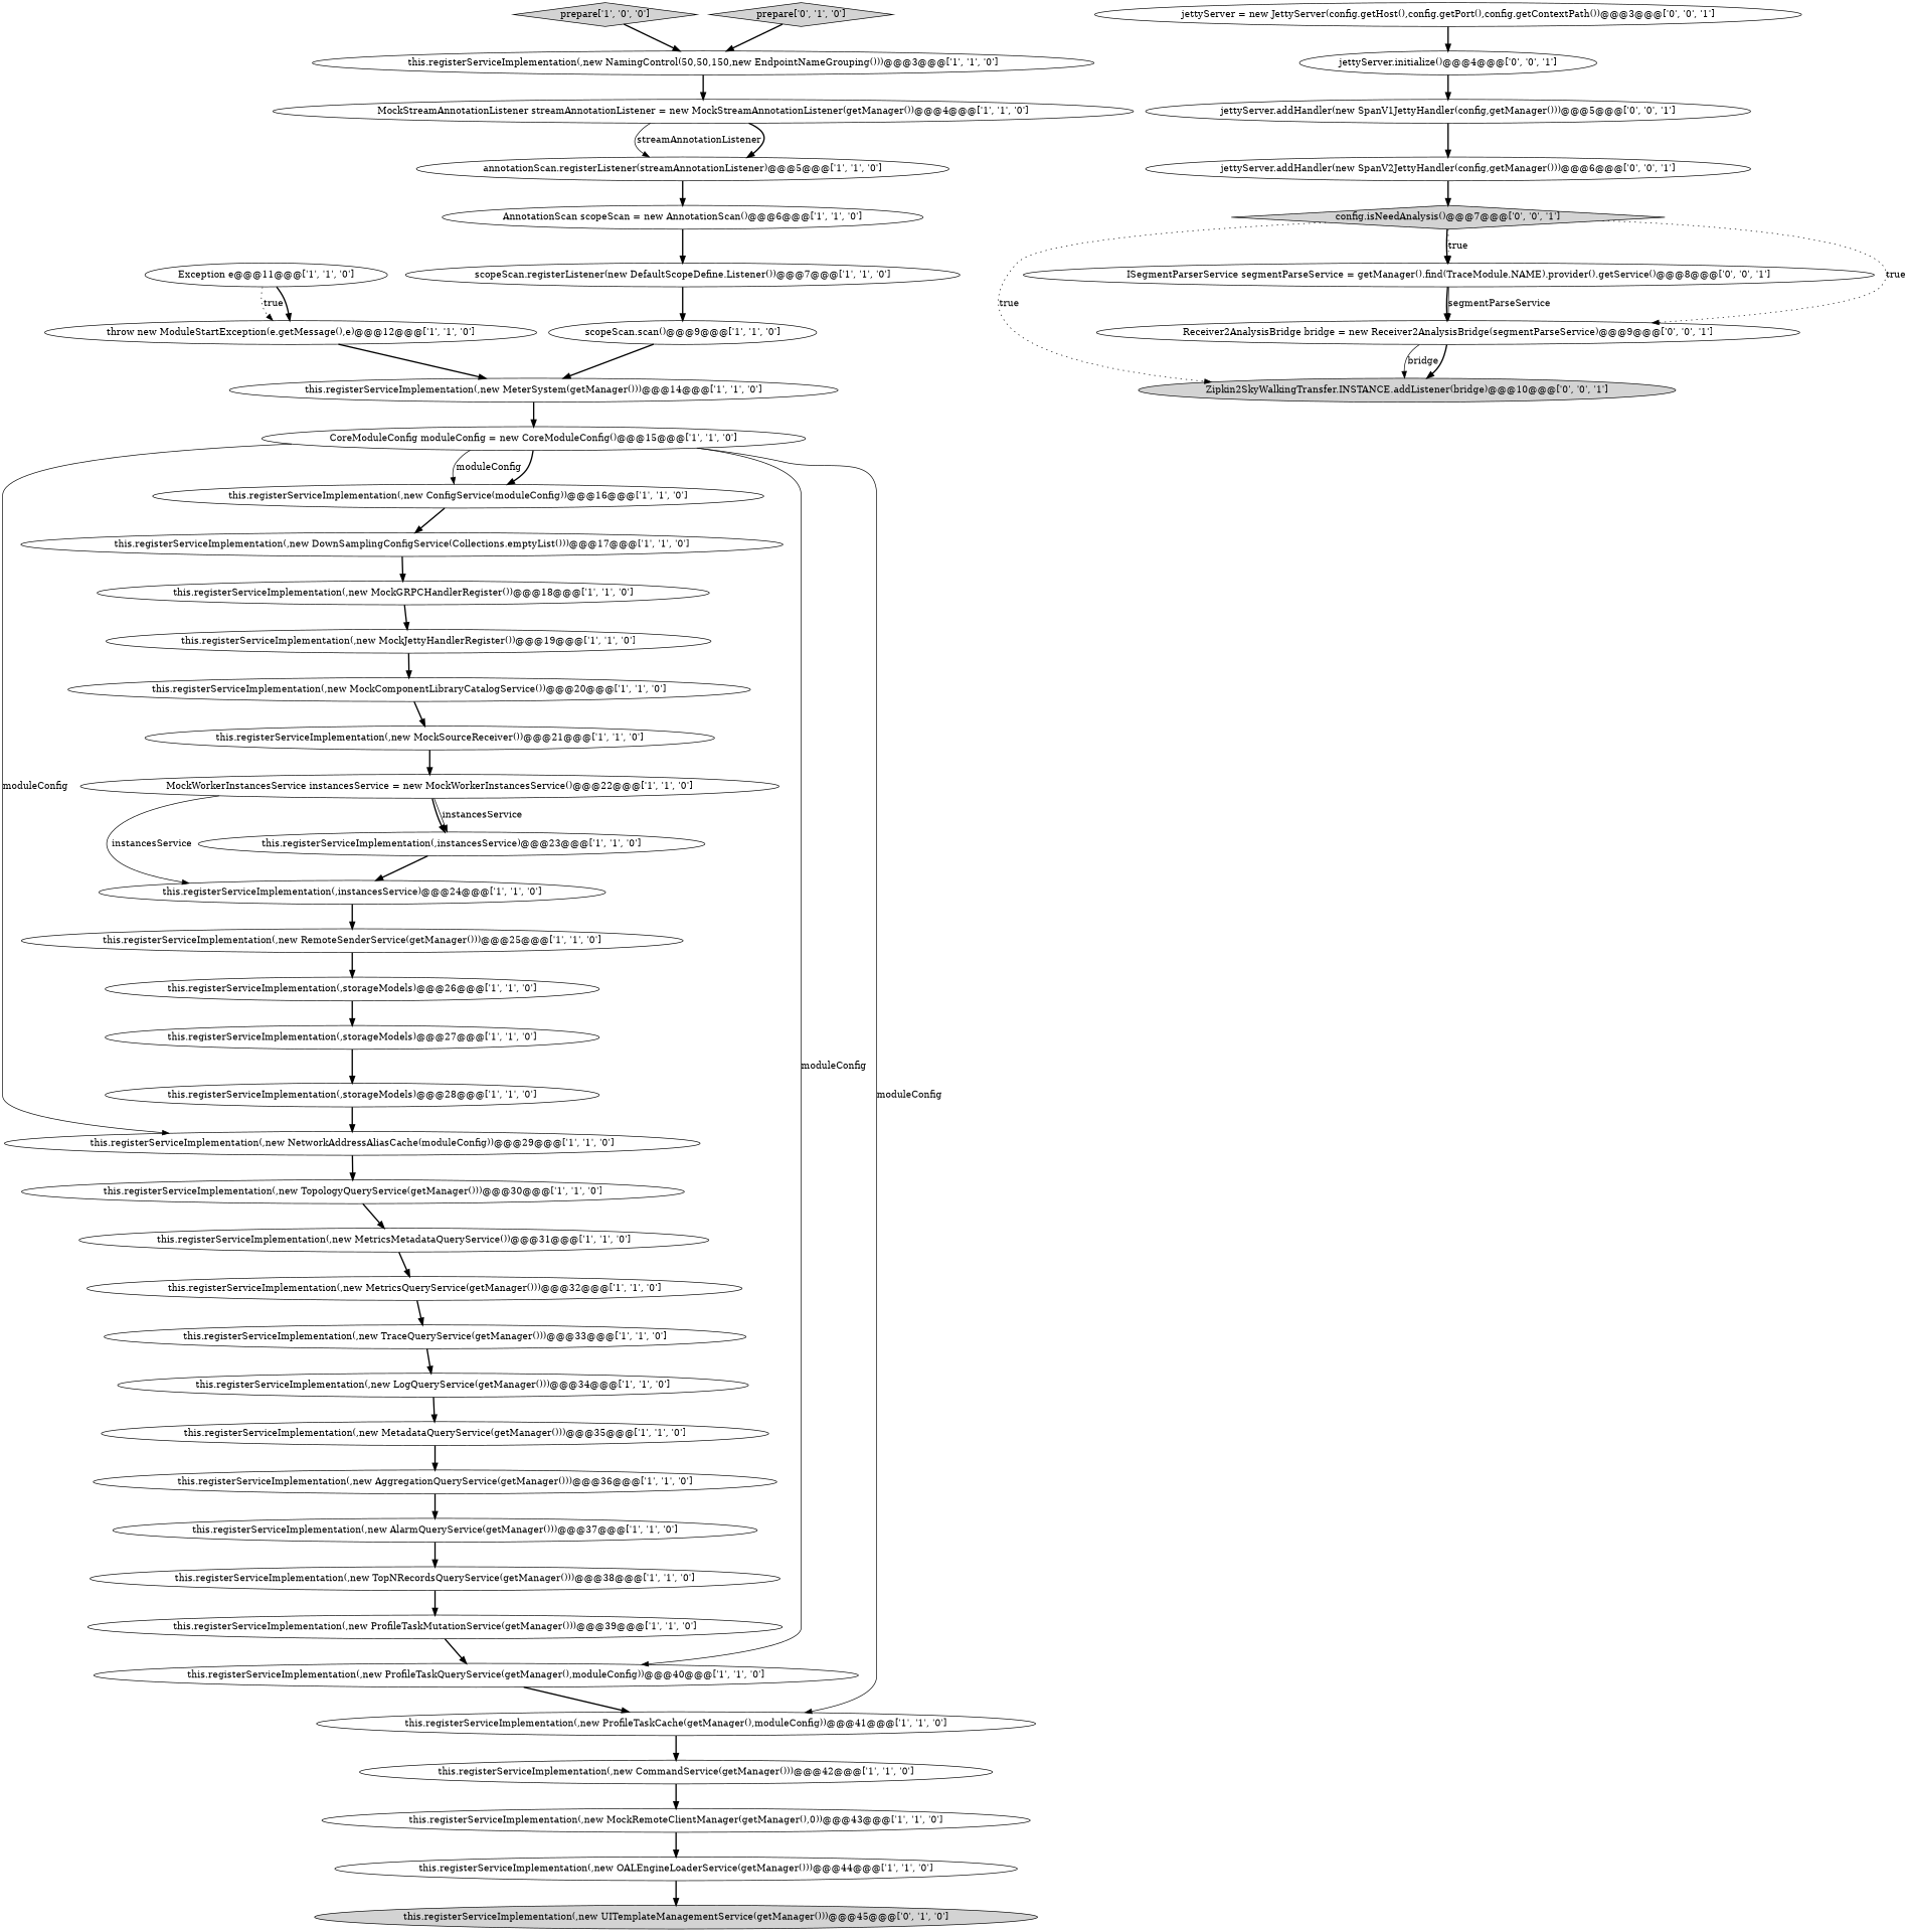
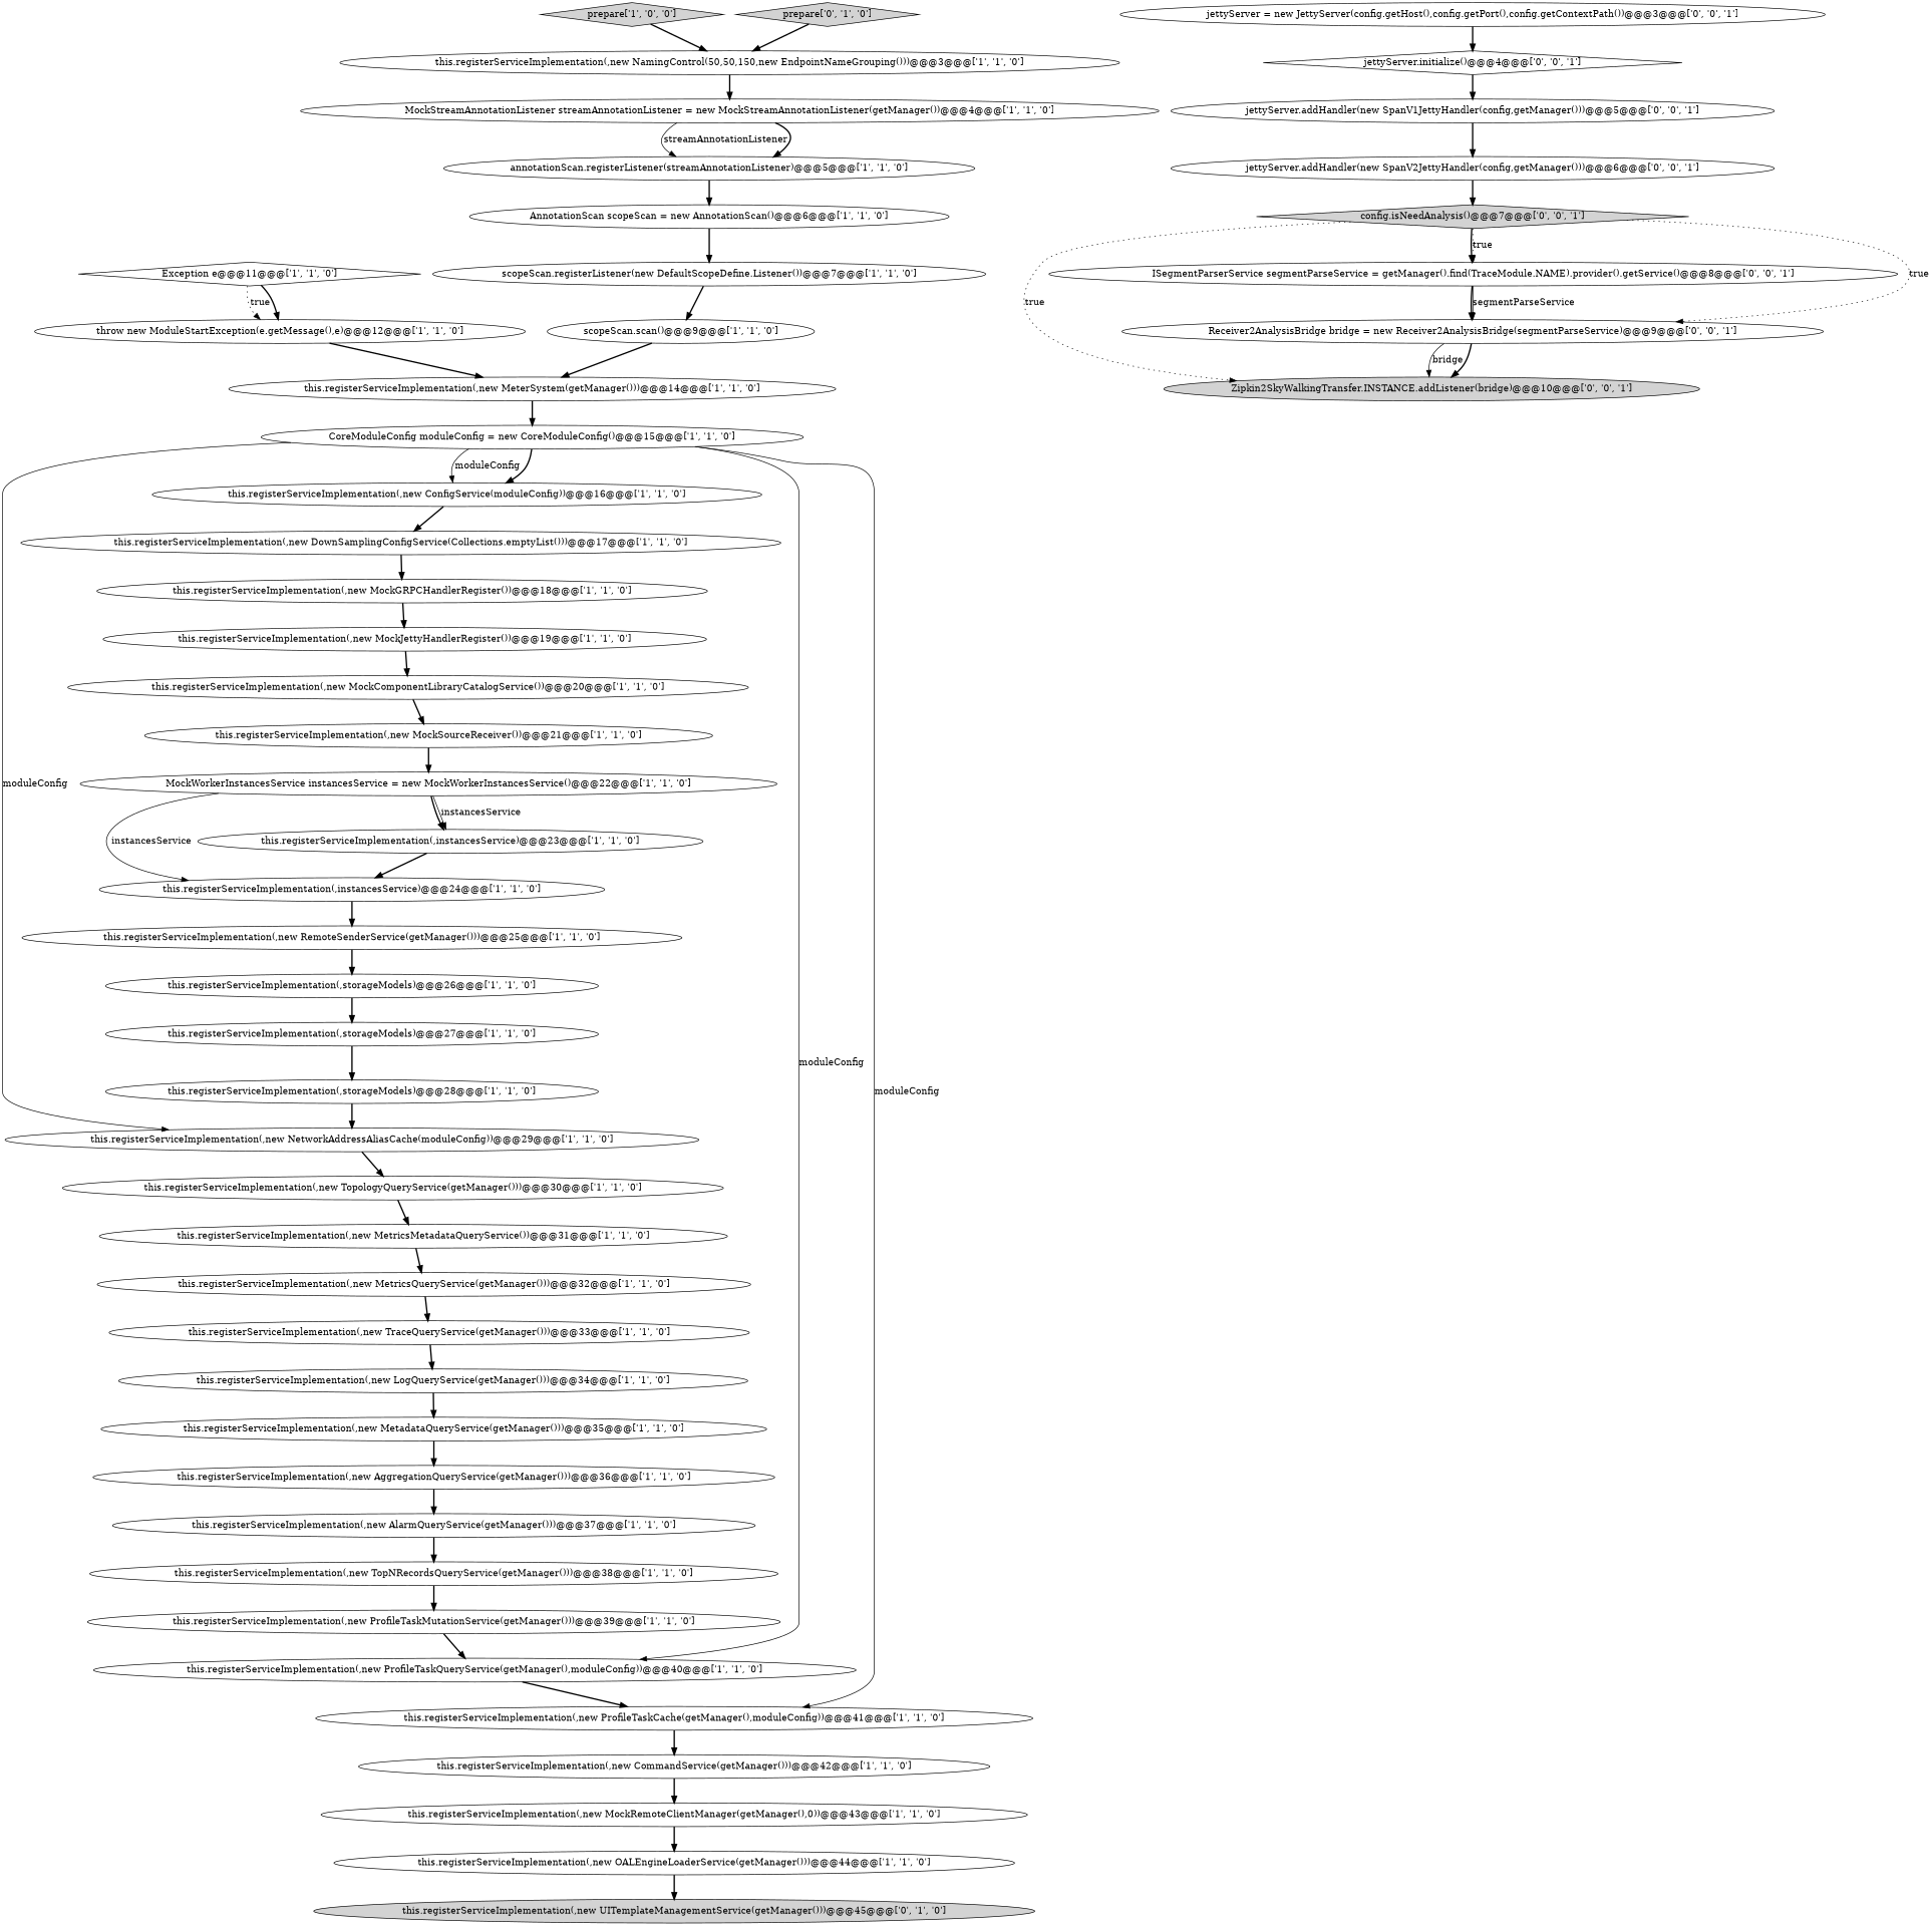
  digraph {
    node [fillcolor=white shape=ellipse style=filled]
    edge [style=bold]
    n1 [label="this.registerServiceImplementation(,new RemoteSenderService(getManager()))@@@25@@@['1', '1', '0']"]
    n2 [label="this.registerServiceImplementation(,storageModels)@@@26@@@['1', '1', '0']"]
    n3 [label="this.registerServiceImplementation(,storageModels)@@@27@@@['1', '1', '0']"]
    n4 [label="this.registerServiceImplementation(,new CommandService(getManager()))@@@42@@@['1', '1', '0']"]
    n5 [label="this.registerServiceImplementation(,new MockRemoteClientManager(getManager(),0))@@@43@@@['1', '1', '0']"]
    n6 [label="this.registerServiceImplementation(,new OALEngineLoaderService(getManager()))@@@44@@@['1', '1', '0']"]
    n7 [label="this.registerServiceImplementation(,storageModels)@@@28@@@['1', '1', '0']"]
    n8 [label="MockWorkerInstancesService instancesService = new MockWorkerInstancesService()@@@22@@@['1', '1', '0']"]
    n9 [label="this.registerServiceImplementation(,instancesService)@@@23@@@['1', '1', '0']"]
    n10 [label="this.registerServiceImplementation(,instancesService)@@@24@@@['1', '1', '0']"]
    n11 [label="this.registerServiceImplementation(,new DownSamplingConfigService(Collections.emptyList()))@@@17@@@['1', '1', '0']"]
    n12 [label="this.registerServiceImplementation(,new MockGRPCHandlerRegister())@@@18@@@['1', '1', '0']"]
    n13 [label="this.registerServiceImplementation(,new MockJettyHandlerRegister())@@@19@@@['1', '1', '0']"]
    n14 [label="this.registerServiceImplementation(,new MockSourceReceiver())@@@21@@@['1', '1', '0']"]
    n15 [label="this.registerServiceImplementation(,new AggregationQueryService(getManager()))@@@36@@@['1', '1', '0']"]
    n16 [label="this.registerServiceImplementation(,new AlarmQueryService(getManager()))@@@37@@@['1', '1', '0']"]
    n17 [label="this.registerServiceImplementation(,new TopNRecordsQueryService(getManager()))@@@38@@@['1', '1', '0']"]
-   n18 [label="jettyServer.initialize()@@@4@@@['0', '0', '1']"]
+   n18 [label="jettyServer.initialize()@@@4@@@['0', '0', '1']" shape=diamond]
    n19 [label="jettyServer.addHandler(new SpanV1JettyHandler(config,getManager()))@@@5@@@['0', '0', '1']"]
    n20 [label="jettyServer.addHandler(new SpanV2JettyHandler(config,getManager()))@@@6@@@['0', '0', '1']"]
    n21 [label="throw new ModuleStartException(e.getMessage(),e)@@@12@@@['1', '1', '0']"]
    n22 [label="this.registerServiceImplementation(,new MeterSystem(getManager()))@@@14@@@['1', '1', '0']"]
    n23 [label="CoreModuleConfig moduleConfig = new CoreModuleConfig()@@@15@@@['1', '1', '0']"]
    n24 [label="this.registerServiceImplementation(,new MetricsQueryService(getManager()))@@@32@@@['1', '1', '0']"]
    n25 [label="this.registerServiceImplementation(,new TraceQueryService(getManager()))@@@33@@@['1', '1', '0']"]
    n26 [label="this.registerServiceImplementation(,new LogQueryService(getManager()))@@@34@@@['1', '1', '0']"]
    n27 [fillcolor=lightgray label="Zipkin2SkyWalkingTransfer.INSTANCE.addListener(bridge)@@@10@@@['0', '0', '1']"]
    n28 [label="this.registerServiceImplementation(,new MetadataQueryService(getManager()))@@@35@@@['1', '1', '0']"]
    n29 [fillcolor=lightgray label="prepare['1', '0', '0']" shape=diamond]
    n30 [label="this.registerServiceImplementation(,new NamingControl(50,50,150,new EndpointNameGrouping()))@@@3@@@['1', '1', '0']"]
    n31 [label="MockStreamAnnotationListener streamAnnotationListener = new MockStreamAnnotationListener(getManager())@@@4@@@['1', '1', '0']"]
    n32 [label="this.registerServiceImplementation(,new MockComponentLibraryCatalogService())@@@20@@@['1', '1', '0']"]
    n33 [label="this.registerServiceImplementation(,new NetworkAddressAliasCache(moduleConfig))@@@29@@@['1', '1', '0']"]
    n34 [label="this.registerServiceImplementation(,new TopologyQueryService(getManager()))@@@30@@@['1', '1', '0']"]
    n35 [label="this.registerServiceImplementation(,new MetricsMetadataQueryService())@@@31@@@['1', '1', '0']"]
    n36 [label="annotationScan.registerListener(streamAnnotationListener)@@@5@@@['1', '1', '0']"]
    n37 [label="AnnotationScan scopeScan = new AnnotationScan()@@@6@@@['1', '1', '0']"]
    n38 [fillcolor=lightgray label="this.registerServiceImplementation(,new UITemplateManagementService(getManager()))@@@45@@@['0', '1', '0']"]
    n39 [fillcolor=lightgray label="config.isNeedAnalysis()@@@7@@@['0', '0', '1']" shape=diamond]
    n40 [label="ISegmentParserService segmentParseService = getManager().find(TraceModule.NAME).provider().getService()@@@8@@@['0', '0', '1']"]
    n41 [label="Receiver2AnalysisBridge bridge = new Receiver2AnalysisBridge(segmentParseService)@@@9@@@['0', '0', '1']"]
    n42 [label="this.registerServiceImplementation(,new ProfileTaskMutationService(getManager()))@@@39@@@['1', '1', '0']"]
    n43 [label="this.registerServiceImplementation(,new ConfigService(moduleConfig))@@@16@@@['1', '1', '0']"]
    n44 [label="this.registerServiceImplementation(,new ProfileTaskCache(getManager(),moduleConfig))@@@41@@@['1', '1', '0']"]
    n45 [label="this.registerServiceImplementation(,new ProfileTaskQueryService(getManager(),moduleConfig))@@@40@@@['1', '1', '0']"]
    n46 [label="scopeScan.scan()@@@9@@@['1', '1', '0']"]
    n47 [label="jettyServer = new JettyServer(config.getHost(),config.getPort(),config.getContextPath())@@@3@@@['0', '0', '1']"]
    n48 [label="scopeScan.registerListener(new DefaultScopeDefine.Listener())@@@7@@@['1', '1', '0']"]
    n49 [fillcolor=lightgray label="prepare['0', '1', '0']" shape=diamond]
-   n50 [label="Exception e@@@11@@@['1', '1', '0']"]
+   n50 [label="Exception e@@@11@@@['1', '1', '0']" shape=diamond]
    n1 -> n2
    n2 -> n3
    n3 -> n7
    n4 -> n5
    n5 -> n6
    n6 -> n38
    n7 -> n33
    n8 -> n9
    n8 -> n9 [label=instancesService style=solid]
    n8 -> n10 [label=instancesService style=solid]
    n9 -> n10
    n10 -> n1
    n11 -> n12
    n12 -> n13
    n13 -> n32
    n14 -> n8
    n15 -> n16
    n16 -> n17
    n17 -> n42
    n18 -> n19
    n19 -> n20
    n20 -> n39
    n21 -> n22
    n22 -> n23
    n23 -> n33 [label=moduleConfig style=solid]
    n23 -> n43
    n23 -> n43 [label=moduleConfig style=solid]
    n23 -> n44 [label=moduleConfig style=solid]
    n23 -> n45 [label=moduleConfig style=solid]
    n24 -> n25
    n25 -> n26
    n26 -> n28
    n28 -> n15
    n29 -> n30
    n30 -> n31
    n31 -> n36 [label=streamAnnotationListener style=solid]
    n31 -> n36
    n32 -> n14
    n33 -> n34
    n34 -> n35
    n35 -> n24
    n36 -> n37
    n37 -> n48
    n39 -> n27 [label=true style=dotted]
    n39 -> n40
    n39 -> n40 [label=true style=dotted]
    n39 -> n41 [label=true style=dotted]
    n40 -> n41
    n40 -> n41 [label=segmentParseService style=solid]
    n41 -> n27 [label=bridge style=solid]
    n41 -> n27
    n42 -> n45
    n43 -> n11
    n44 -> n4
    n45 -> n44
    n46 -> n22
    n47 -> n18
    n48 -> n46
    n49 -> n30
    n50 -> n21 [label=true style=dotted]
    n50 -> n21
  }
